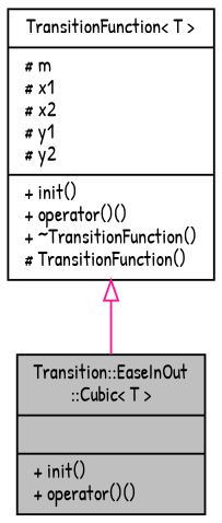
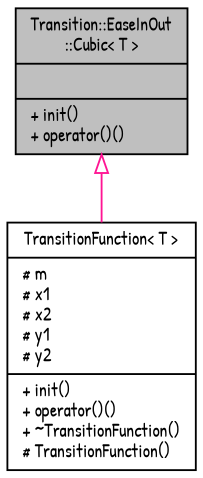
  digraph {
    fontname="Patrick Hand"
    node [color=black fontname="Patrick Hand" fontsize=10 shape=record]
    n1 [fillcolor=grey75 fontcolor=black height=0.2 label="{Transition::EaseInOut\l::Cubic\< T \>\n||+ init()\l+ operator()()\l}" style=filled width=0.4]
    n2 [height=0.2 label="{TransitionFunction\< T \>\n|# m\l# x1\l# x2\l# y1\l# y2\l|+ init()\l+ operator()()\l+ ~TransitionFunction()\l# TransitionFunction()\l}" width=0.4]
-   n2 -> n1 [arrowtail=onormal color=deeppink dir=back fontname="Patrick Hand" fontsize=10 labelfontname=Helvetica labelfontsize=10 style=solid]
+   n1 -> n2 [arrowtail=onormal color=deeppink dir=back fontname="Patrick Hand" fontsize=10 labelfontname=Helvetica labelfontsize=10 style=solid]
  }
